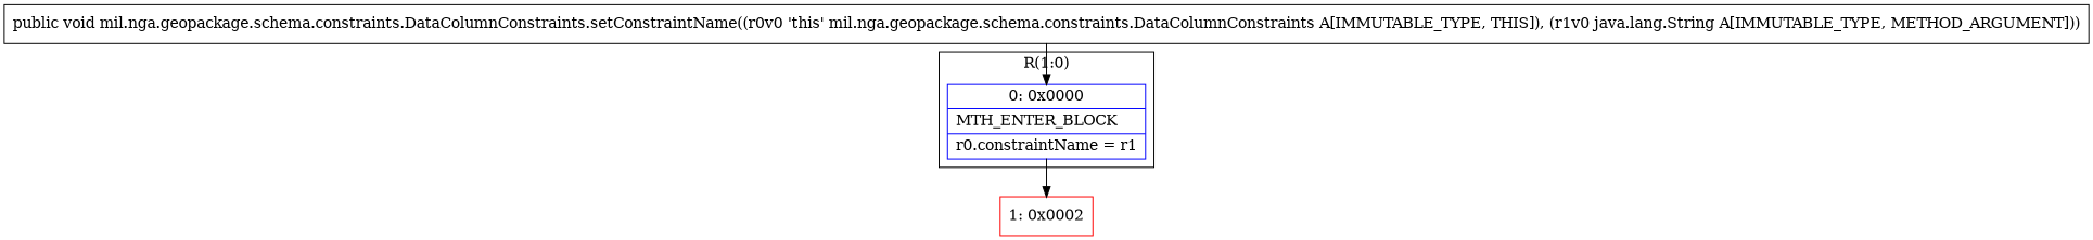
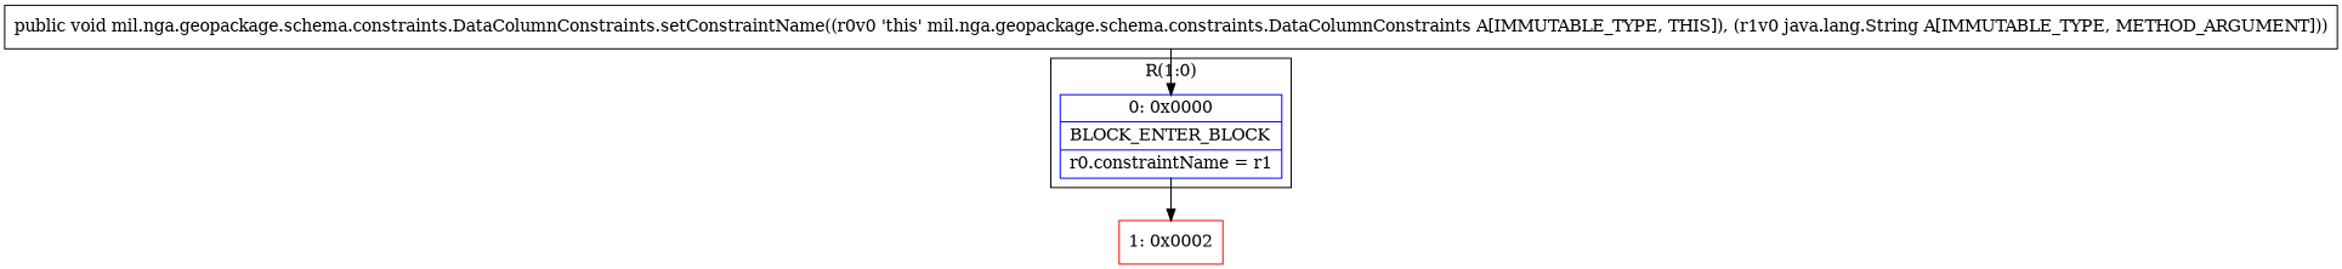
  digraph {
    node [shape=record]
-   n1 [color=blue label="{0\:\ 0x0000|MTH_ENTER_BLOCK\l|r0.constraintName = r1\l}"]
+   n1 [color=blue label="{0\:\ 0x0000|BLOCK_ENTER_BLOCK\l|r0.constraintName = r1\l}"]
    n2 [color=red label="{1\:\ 0x0002}"]
    n3 [label="{public void mil.nga.geopackage.schema.constraints.DataColumnConstraints.setConstraintName((r0v0 'this' mil.nga.geopackage.schema.constraints.DataColumnConstraints A[IMMUTABLE_TYPE, THIS]), (r1v0 java.lang.String A[IMMUTABLE_TYPE, METHOD_ARGUMENT])) }"]
    subgraph cluster_1 {
      label="R(1:0)"
      n1
    }
    n1 -> n2
    n3 -> n1
  }
